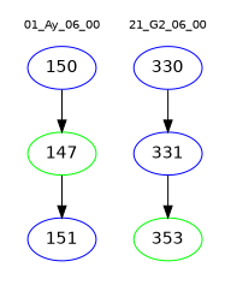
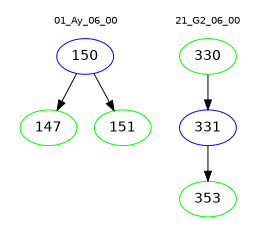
  digraph {
    fontname="DejaVu Sans"
    node [color=green fontname="DejaVu Sans"]
    edge [color=black fontname="DejaVu Sans"]
    n1 [color=blue label=150]
    n2 [label=147]
-   n3 [color=blue label=151]
+   n3 [label=151]
    n4 [color=blue label=331]
    n5 [label=353]
-   n6 [color=blue label=330]
+   n6 [label=330]
    subgraph cluster_1 {
      color=white
      fontsize=10
      label="01_Ay_06_00"
      n1
      n2
      n3
    }
    subgraph cluster_2 {
      color=white
      fontsize=10
      label="21_G2_06_00"
      n4
      n5
      n6
    }
    n1 -> n2
-   n2 -> n3
+   n1 -> n3
    n4 -> n5
    n6 -> n4
  }
